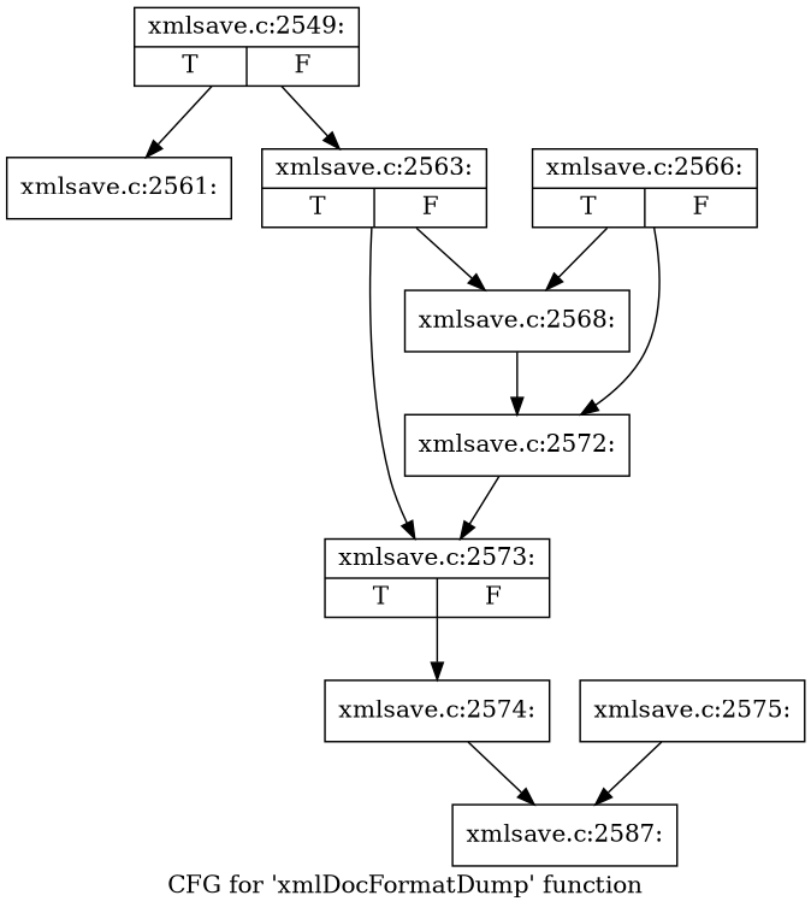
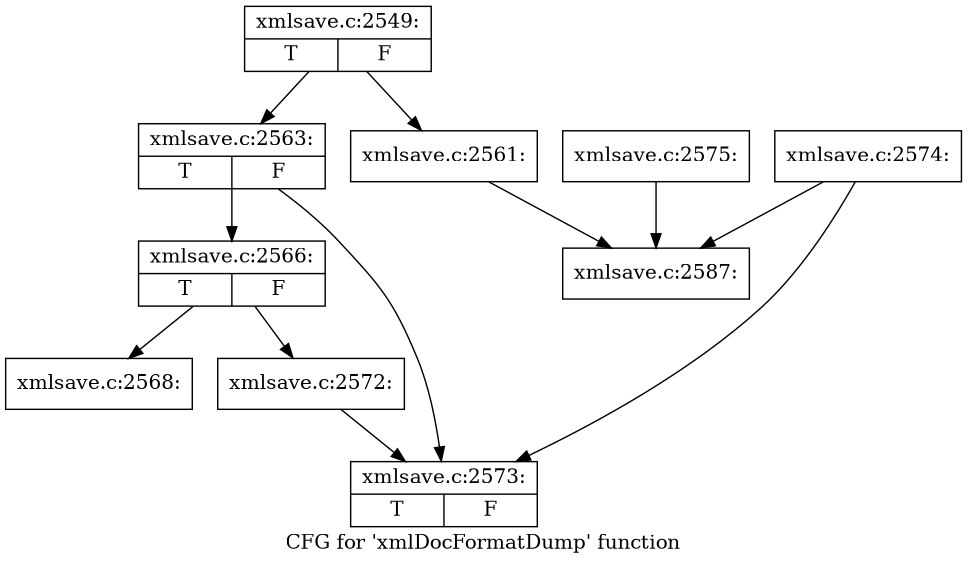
  digraph {
    label="CFG for 'xmlDocFormatDump' function"
    node [shape=record]
    n1 [label="{xmlsave.c:2549:|{<s0>T|<s1>F}}"]
    n2 [label="{xmlsave.c:2561:}"]
    n3 [label="{xmlsave.c:2563:|{<s0>T|<s1>F}}"]
    n4 [label="{xmlsave.c:2587:}"]
    n5 [label="{xmlsave.c:2566:|{<s0>T|<s1>F}}"]
    n6 [label="{xmlsave.c:2573:|{<s0>T|<s1>F}}"]
    n7 [label="{xmlsave.c:2568:}"]
    n8 [label="{xmlsave.c:2572:}"]
    n9 [label="{xmlsave.c:2574:}"]
    n10 [label="{xmlsave.c:2575:}"]
    n1 -> n2
    n1 -> n3
-   n3 -> n7
+   n2 -> n4
+   n3 -> n5
    n3 -> n6
    n5 -> n7
    n5 -> n8
-   n6 -> n9
-   n7 -> n8
+   n9 -> n6
    n8 -> n6
    n9 -> n4
    n10 -> n4
  }
